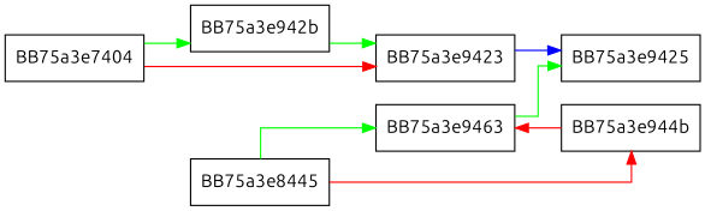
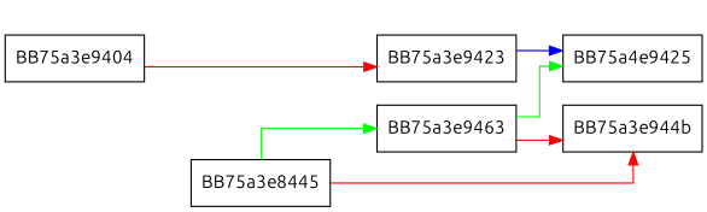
  digraph {
    fontname=Ubuntu
    rankdir=LR
    splines=ortho
    node [fontname=Ubuntu shape=box]
    edge [color=green fontname=Ubuntu]
-   BB75a3e9404 [label=BB75a3e7404]
-   BB75a3e942b
+   BB75a3e9404
    BB75a3e9423
-   BB75a3e9425
+   BB75a3e9425 [label=BB75a4e9425]
    BB75a3e9463
    n6 [label=BB75a3e8445]
    BB75a3e944b
-   BB75a3e9404 -> BB75a3e942b
    BB75a3e9404 -> BB75a3e9423 [color=red]
-   BB75a3e942b -> BB75a3e9423
    BB75a3e9423 -> BB75a3e9425 [color=blue]
    BB75a3e9463 -> BB75a3e9425
    n6 -> BB75a3e9463
    n6 -> BB75a3e944b [color=red]
-   BB75a3e944b -> BB75a3e9463 [color=red]
+   BB75a3e9463 -> BB75a3e944b [color=red]
  }
